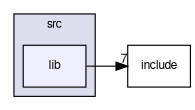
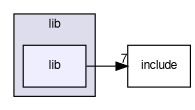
  digraph {
    compound=true
    rankdir=LR
    node [fontname=FreeSans fontsize=10 shape=box]
    n1 [fillcolor="#eeeeff" label=lib pencolor=black style=filled]
    n2 [label=include]
    subgraph cluster_1 {
      bgcolor="#ddddee"
      fontname=FreeSans
      fontsize=10
-     label=src
+     label=lib
      pencolor=black
      n1
    }
    n1 -> n2 [headlabel=7 labeldistance=1.5 labelfontname=FreeSans labelfontsize=10]
  }
